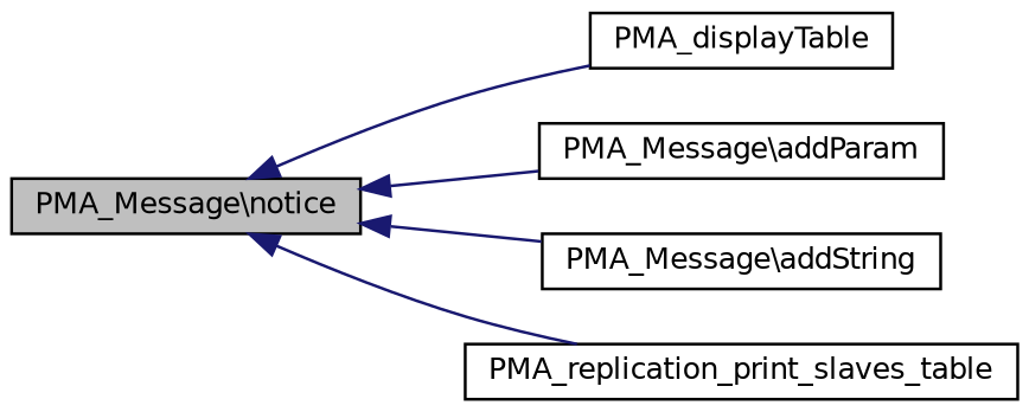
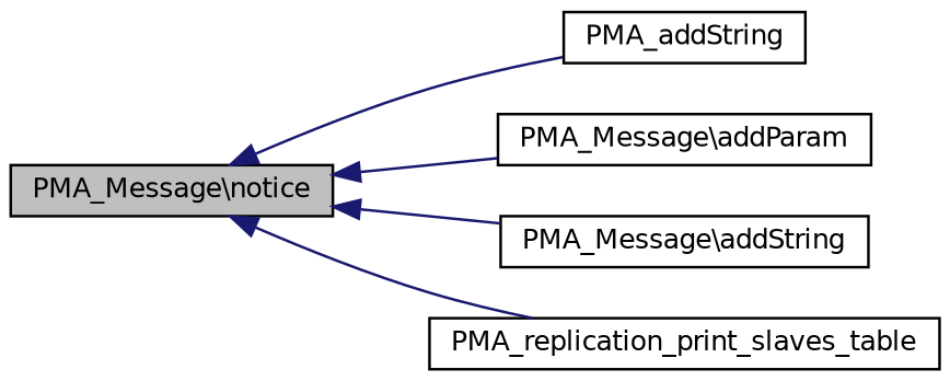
  digraph {
    rankdir=LR
    node [color=black fillcolor=white fontname=Helvetica fontsize=10 shape=record style=filled]
    edge [color=midnightblue dir=back fontname=Helvetica fontsize=10 labelfontname=Helvetica labelfontsize=10 style=solid]
    n1 [fillcolor=grey75 fontcolor=black height=0.2 label="PMA_Message\\notice" width=0.4]
-   n2 [height=0.2 label=PMA_displayTable width=0.4]
+   n2 [height=0.2 label=PMA_addString width=0.4]
    n3 [height=0.2 label="PMA_Message\\addParam" width=0.4]
    n4 [height=0.2 label="PMA_Message\\addString" width=0.4]
    n5 [height=0.2 label=PMA_replication_print_slaves_table width=0.4]
    n1 -> n2
    n1 -> n3
    n1 -> n4
    n1 -> n5
  }
